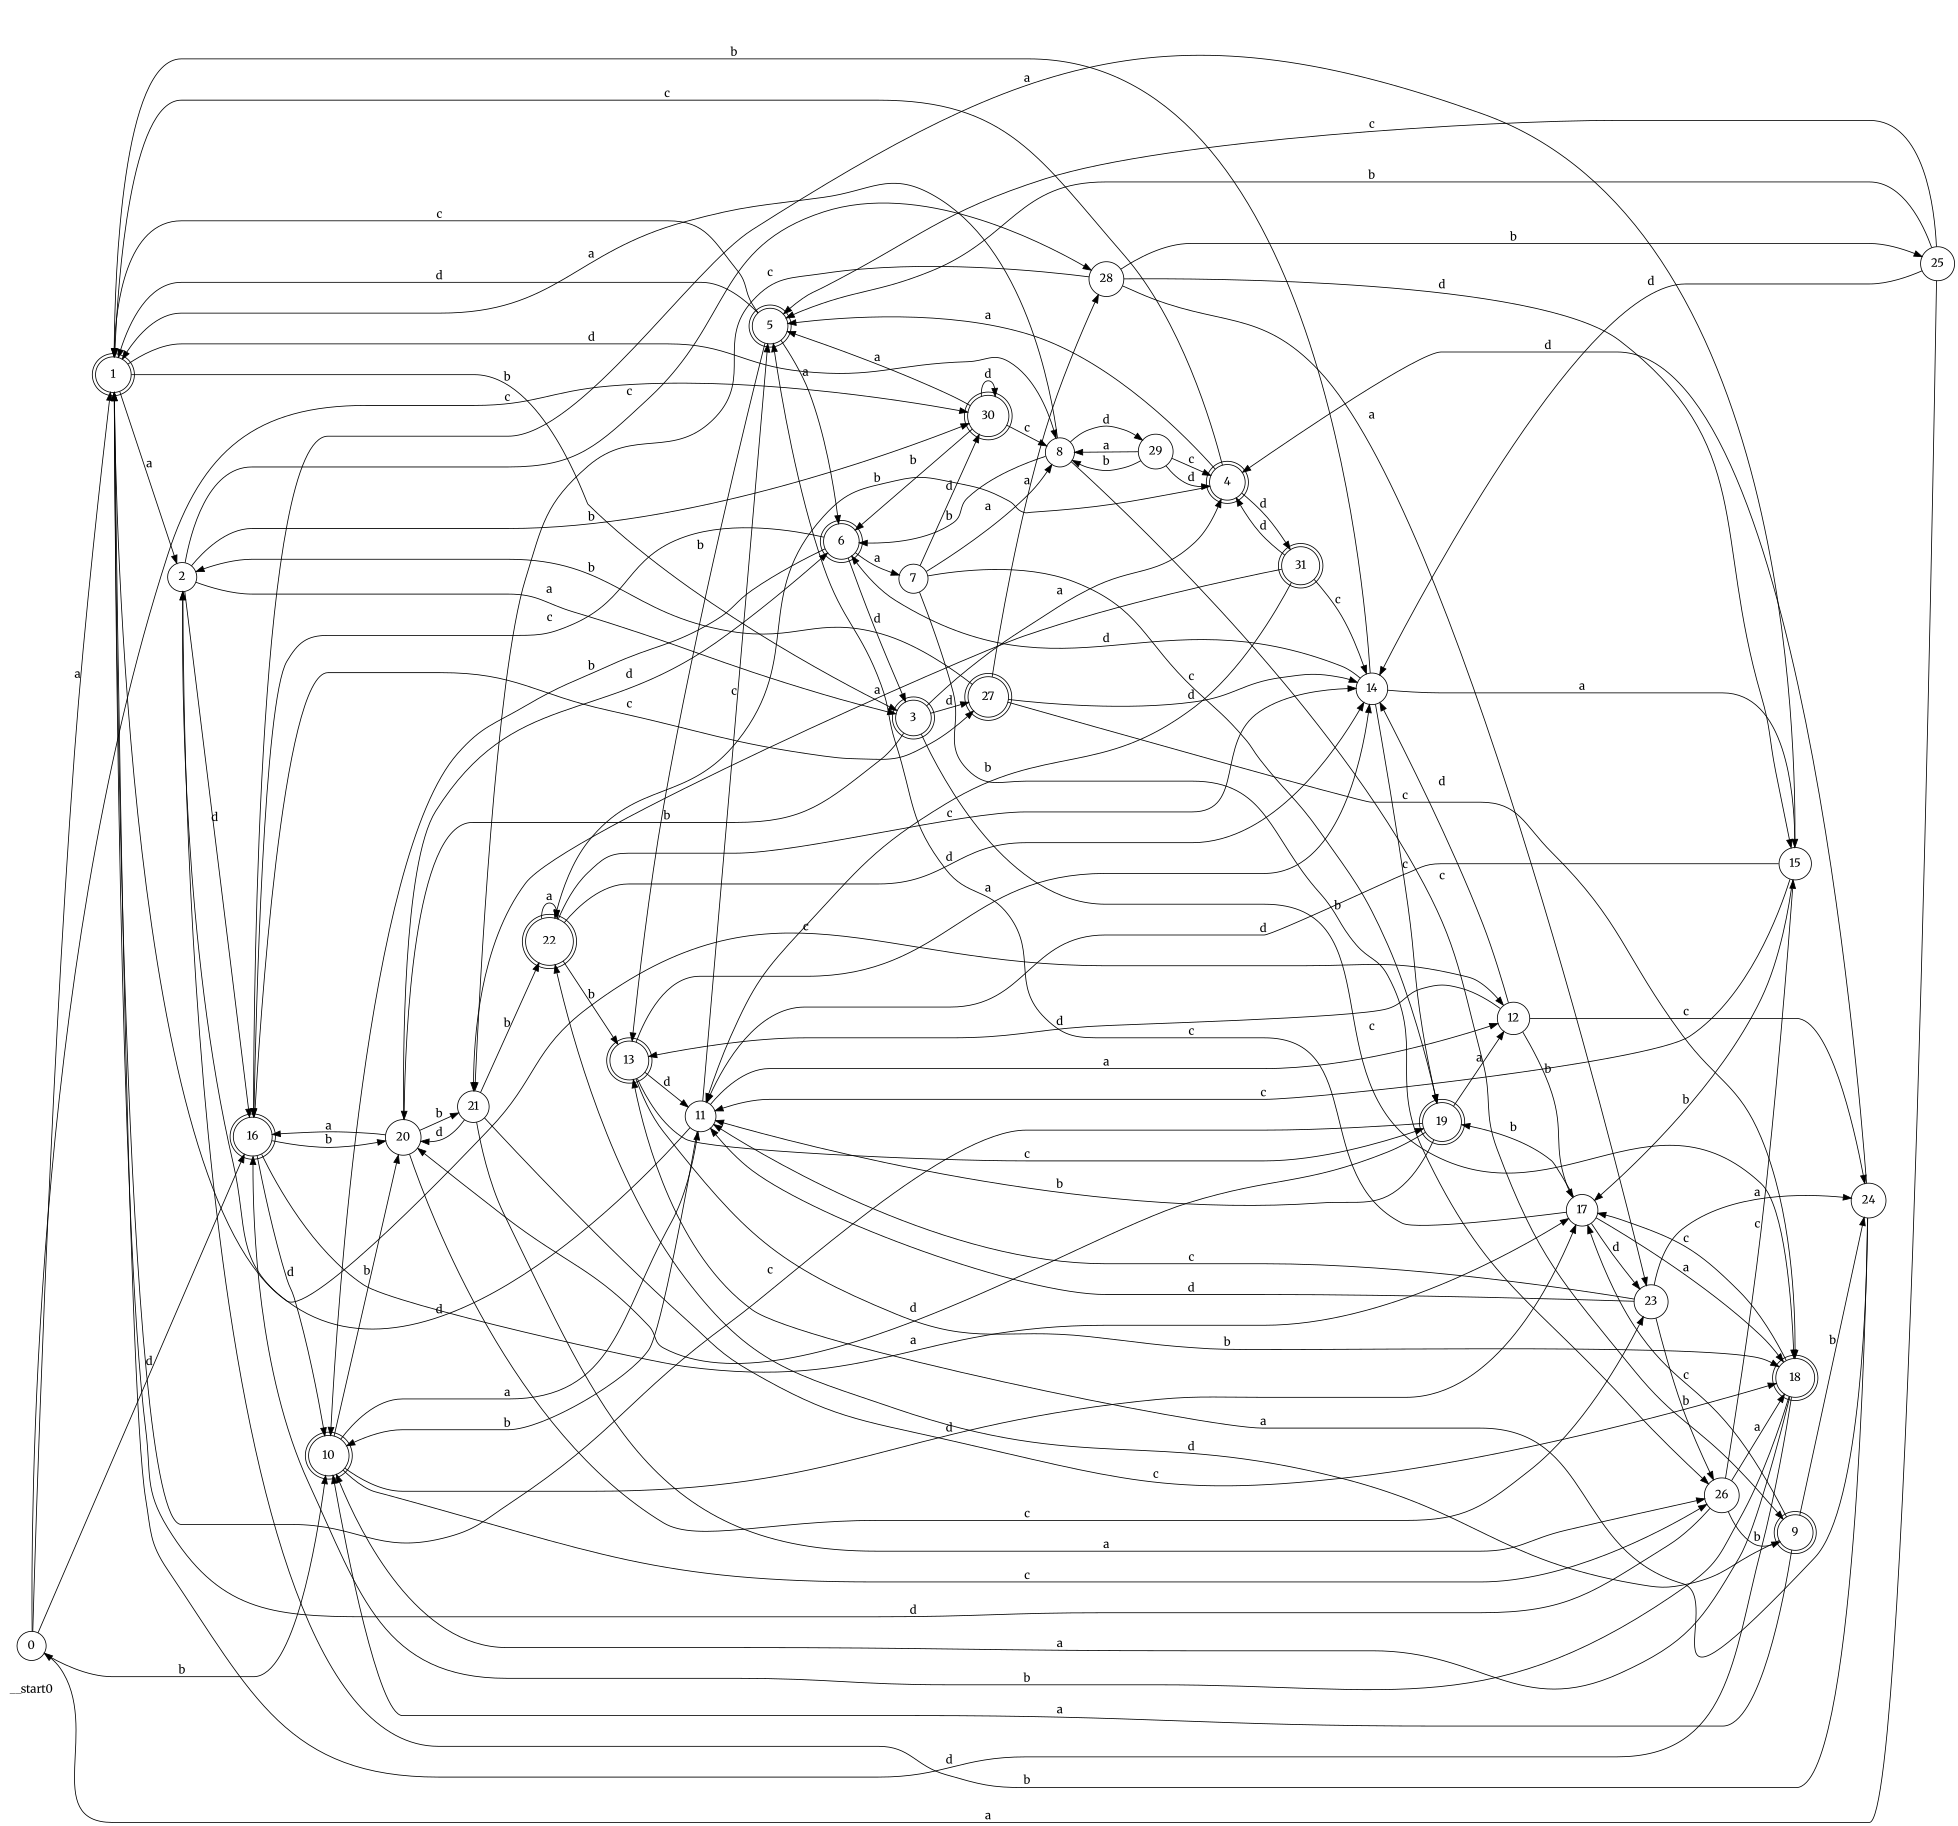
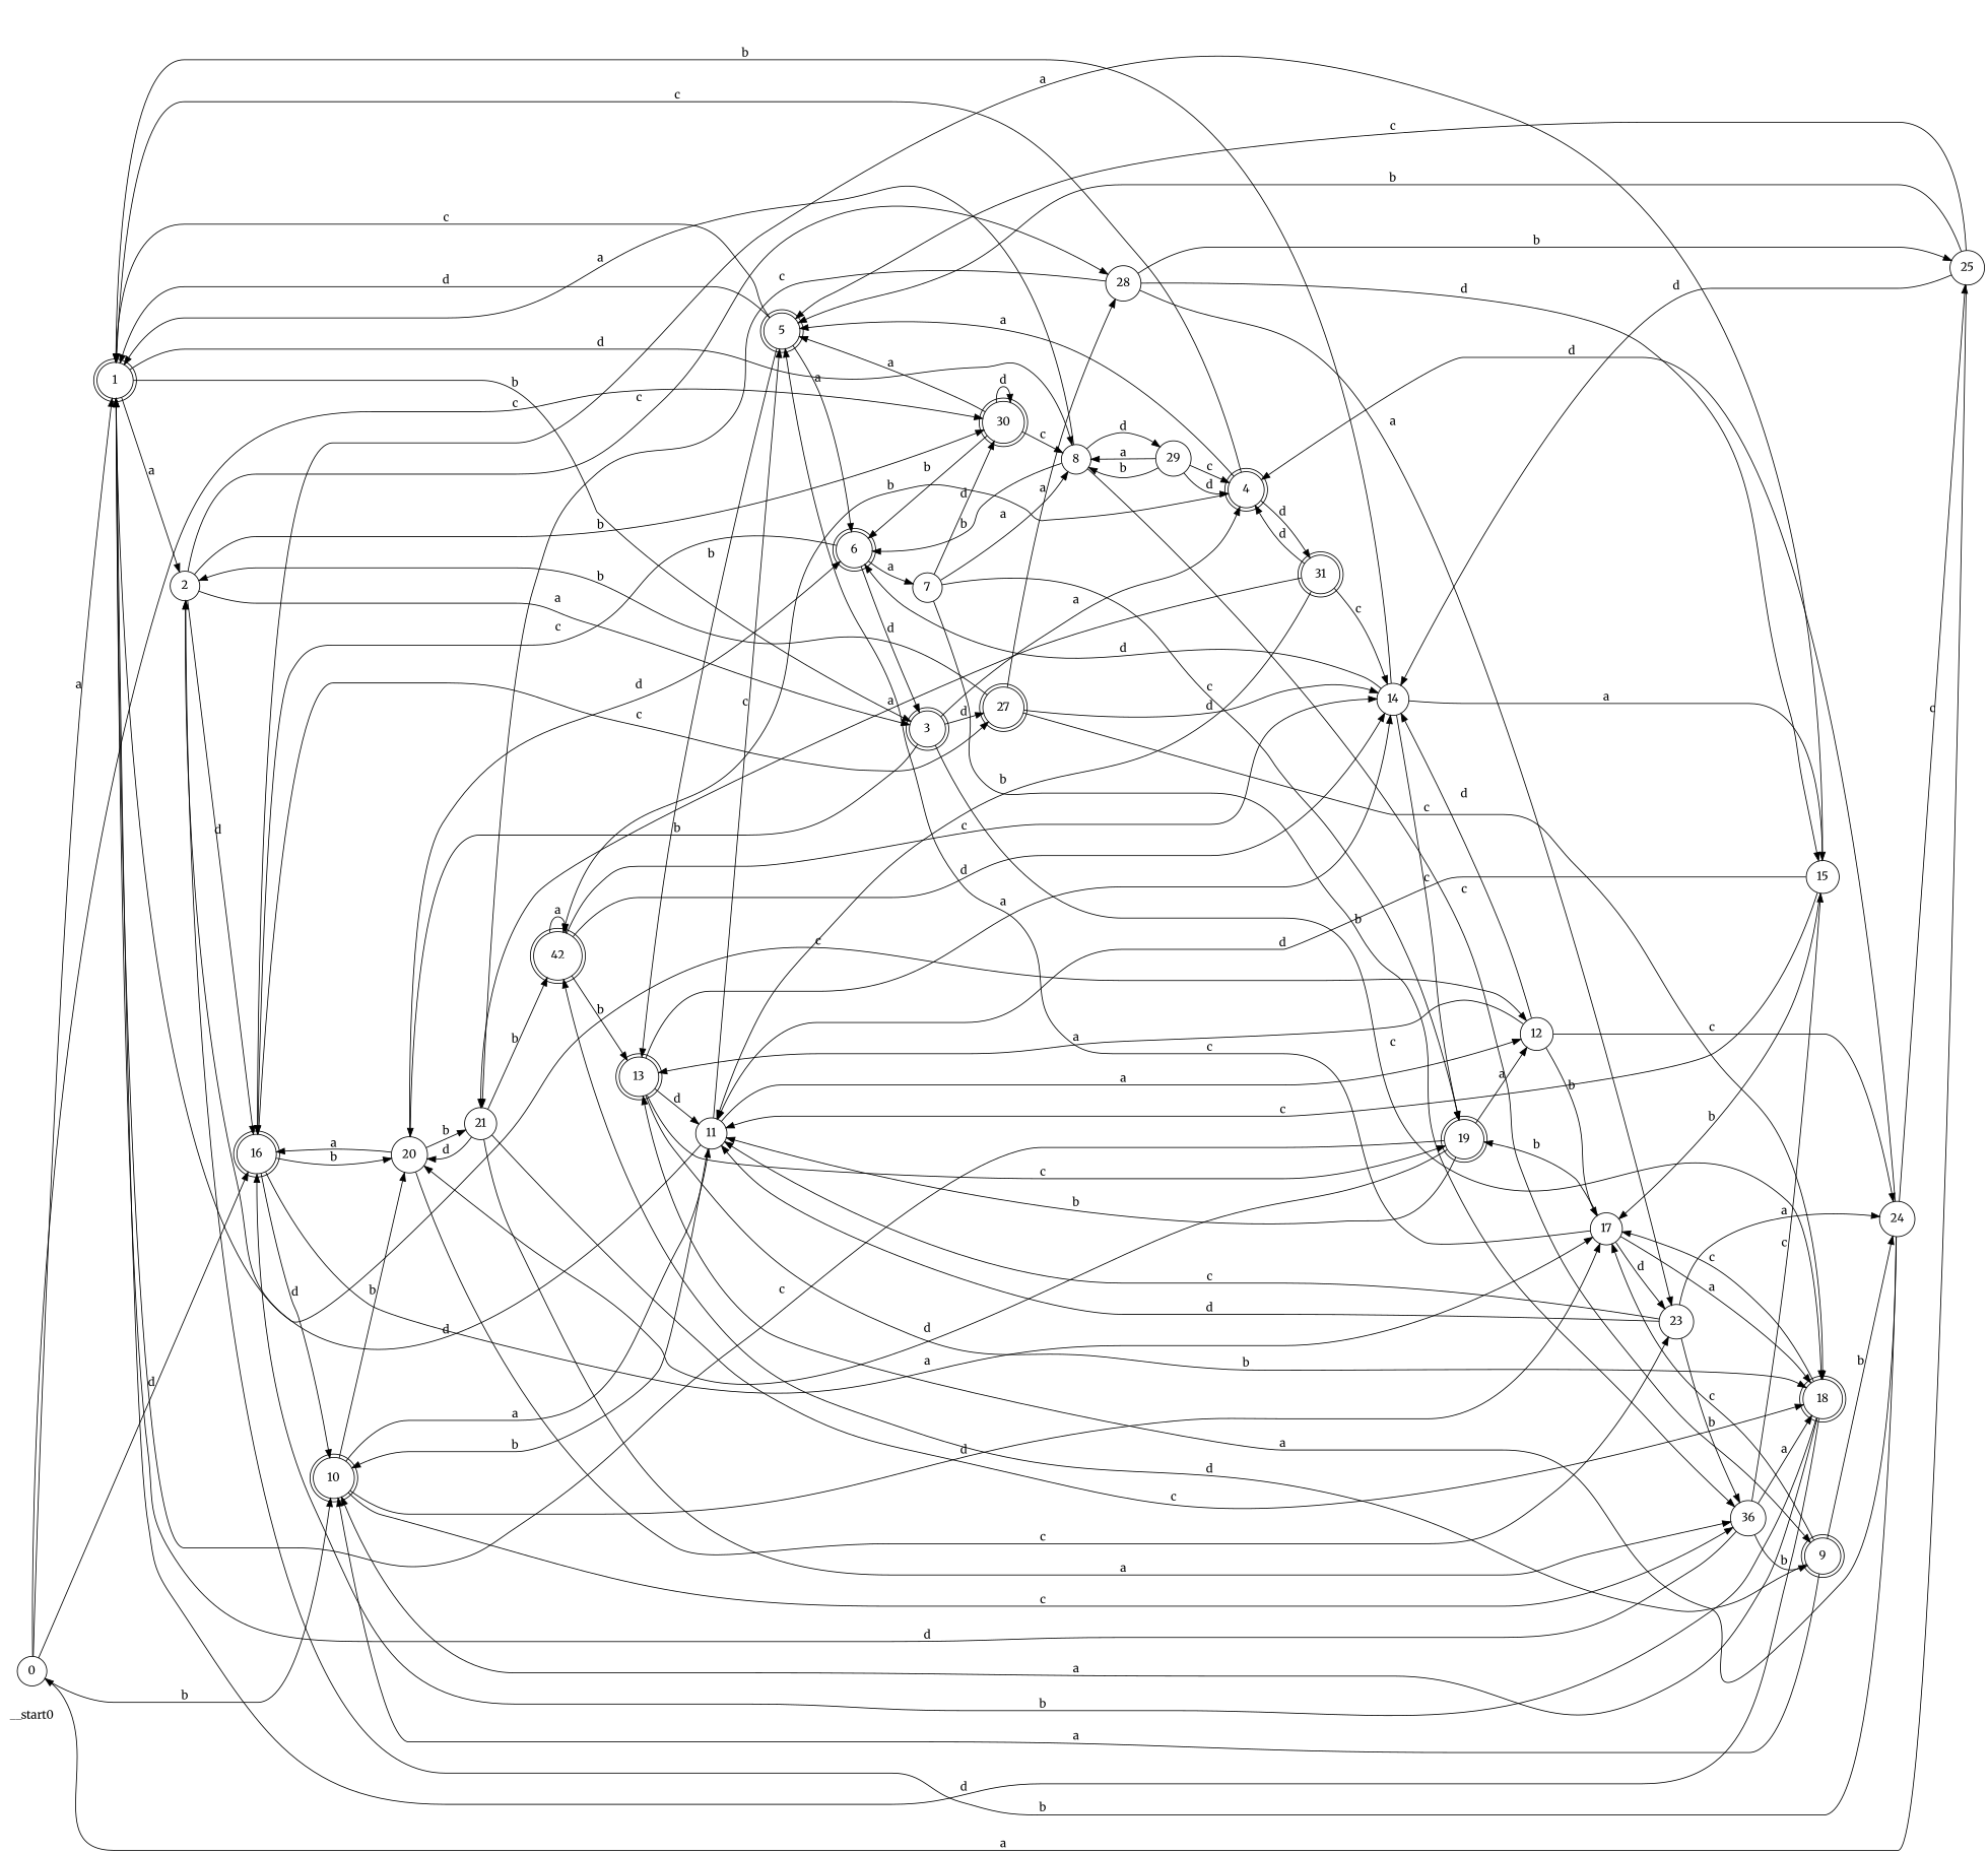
  digraph {
    fontname=Merriweather
    rankdir=LR
    node [fontname=Merriweather shape=circle color=black fillcolor=white style=filled]
    edge [fontname=Merriweather]
    __start0 [shape=none color="" fillcolor="" style=""]
    n2 [label=0]
    n3 [label=1 shape=doublecircle style="rounded,filled"]
    n4 [label=10 shape=doublecircle style="rounded,filled"]
    n5 [label=16 shape=doublecircle style="rounded,filled"]
    n6 [label=30 shape=doublecircle style="rounded,filled"]
    n7 [label=2]
    n8 [label=3 shape=doublecircle style="rounded,filled"]
    n9 [label=8]
    n10 [label=12]
    n11 [label=20]
-   n12 [label=26]
+   n12 [label=36]
    n13 [label=17]
    n14 [label=11]
    n15 [label=27 shape=doublecircle style="rounded,filled"]
    n16 [label=5 shape=doublecircle style="rounded,filled"]
    n17 [label=6 shape=doublecircle style="rounded,filled"]
    n18 [label=28]
    n19 [label=4 shape=doublecircle style="rounded,filled"]
    n20 [label=18 shape=doublecircle style="rounded,filled"]
    n21 [label=9 shape=doublecircle style="rounded,filled"]
    n22 [label=29]
    n23 [label=13 shape=doublecircle style="rounded,filled"]
    n24 [label=24]
    n25 [label=14]
    n26 [label=15]
    n27 [label=23]
    n28 [label=21]
    n29 [label=25]
-   n30 [label=22 shape=doublecircle style="rounded,filled"]
+   n30 [label=42 shape=doublecircle style="rounded,filled"]
    n31 [label=31 shape=doublecircle style="rounded,filled"]
    n32 [label=7]
    n33 [label=19 shape=doublecircle style="rounded,filled"]
    n2 -> n3 [label=a]
    n2 -> n4 [label=b]
    n2 -> n5 [label=d]
    n2 -> n6 [label=c]
    n3 -> n7 [label=a]
    n3 -> n8 [label=b]
    n3 -> n9 [label=d]
    n3 -> n10 [label=c]
    n4 -> n11 [label=b]
    n4 -> n12 [label=c]
    n4 -> n13 [label=d]
    n4 -> n14 [label=a]
    n5 -> n4 [label=d]
    n5 -> n11 [label=b]
    n5 -> n13 [label=a]
    n5 -> n15 [label=c]
    n6 -> n6 [label=d]
    n6 -> n9 [label=c]
    n6 -> n16 [label=a]
    n6 -> n17 [label=b]
    n7 -> n5 [label=d]
    n7 -> n6 [label=b]
    n7 -> n8 [label=a]
    n7 -> n18 [label=c]
    n8 -> n11 [label=b]
    n8 -> n15 [label=d]
    n8 -> n19 [label=a]
    n8 -> n20 [label=c]
    n9 -> n3 [label=a]
    n9 -> n17 [label=b]
    n9 -> n21 [label=c]
    n9 -> n22 [label=d]
    n10 -> n13 [label=b]
-   n10 -> n23 [label=d]
+   n10 -> n23 [label=a]
    n10 -> n24 [label=c]
    n10 -> n25 [label=d]
    n11 -> n5 [label=a]
    n11 -> n17 [label=d]
    n11 -> n27 [label=c]
    n11 -> n28 [label=b]
    n12 -> n3 [label=d]
    n12 -> n20 [label=a]
    n12 -> n21 [label=b]
    n12 -> n26 [label=c]
    n13 -> n16 [label=c]
    n13 -> n20 [label=a]
    n13 -> n27 [label=d]
    n13 -> n33 [label=b]
    n14 -> n4 [label=b]
    n14 -> n7 [label=d]
    n14 -> n10 [label=a]
    n14 -> n16 [label=c]
    n15 -> n7 [label=b]
    n15 -> n18 [label=a]
    n15 -> n20 [label=c]
    n15 -> n25 [label=d]
    n16 -> n3 [label=c]
    n16 -> n3 [label=d]
    n16 -> n17 [label=a]
    n16 -> n23 [label=b]
-   n17 -> n4 [label=b]
    n17 -> n5 [label=c]
    n17 -> n8 [label=d]
    n17 -> n32 [label=a]
    n18 -> n26 [label=d]
    n18 -> n27 [label=a]
    n18 -> n28 [label=c]
    n18 -> n29 [label=b]
    n19 -> n3 [label=c]
    n19 -> n16 [label=a]
    n19 -> n30 [label=b]
    n19 -> n31 [label=d]
    n20 -> n3 [label=d]
    n20 -> n4 [label=a]
    n20 -> n5 [label=b]
    n20 -> n13 [label=c]
    n21 -> n4 [label=a]
    n21 -> n13 [label=c]
    n21 -> n24 [label=b]
    n21 -> n30 [label=d]
    n22 -> n9 [label=a]
    n22 -> n9 [label=b]
    n22 -> n19 [label=c]
    n22 -> n19 [label=d]
    n23 -> n14 [label=d]
    n23 -> n20 [label=b]
    n23 -> n25 [label=a]
    n23 -> n33 [label=c]
    n24 -> n7 [label=b]
    n24 -> n19 [label=d]
    n24 -> n23 [label=a]
+   n24 -> n29 [label=c]
    n25 -> n3 [label=b]
    n25 -> n17 [label=d]
    n25 -> n26 [label=a]
    n25 -> n33 [label=c]
    n26 -> n5 [label=a]
    n26 -> n13 [label=b]
    n26 -> n14 [label=c]
    n26 -> n14 [label=d]
    n27 -> n12 [label=b]
    n27 -> n14 [label=c]
    n27 -> n14 [label=d]
    n27 -> n24 [label=a]
    n28 -> n11 [label=d]
    n28 -> n12 [label=a]
    n28 -> n20 [label=c]
    n28 -> n30 [label=b]
    n29 -> n2 [label=a]
    n29 -> n16 [label=b]
    n29 -> n16 [label=c]
    n29 -> n25 [label=d]
    n30 -> n23 [label=b]
    n30 -> n25 [label=c]
    n30 -> n25 [label=d]
    n30 -> n30 [label=a]
    n31 -> n14 [label=b]
    n31 -> n19 [label=d]
    n31 -> n25 [label=c]
    n31 -> n28 [label=a]
    n32 -> n6 [label=d]
    n32 -> n9 [label=a]
    n32 -> n12 [label=b]
    n32 -> n33 [label=c]
    n33 -> n3 [label=c]
    n33 -> n10 [label=a]
    n33 -> n11 [label=d]
    n33 -> n14 [label=b]
  }
